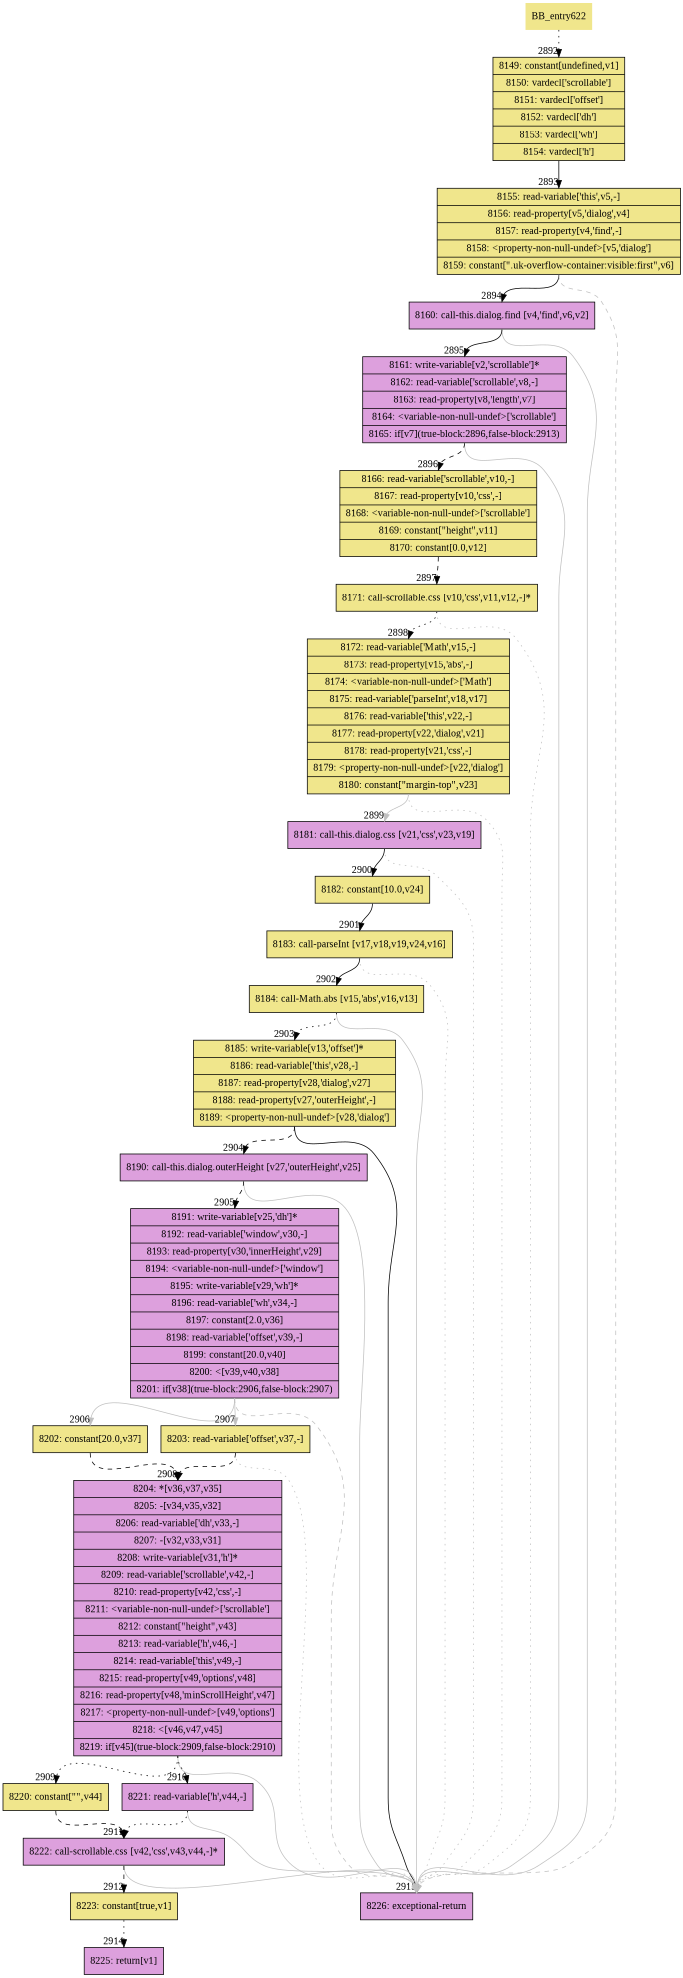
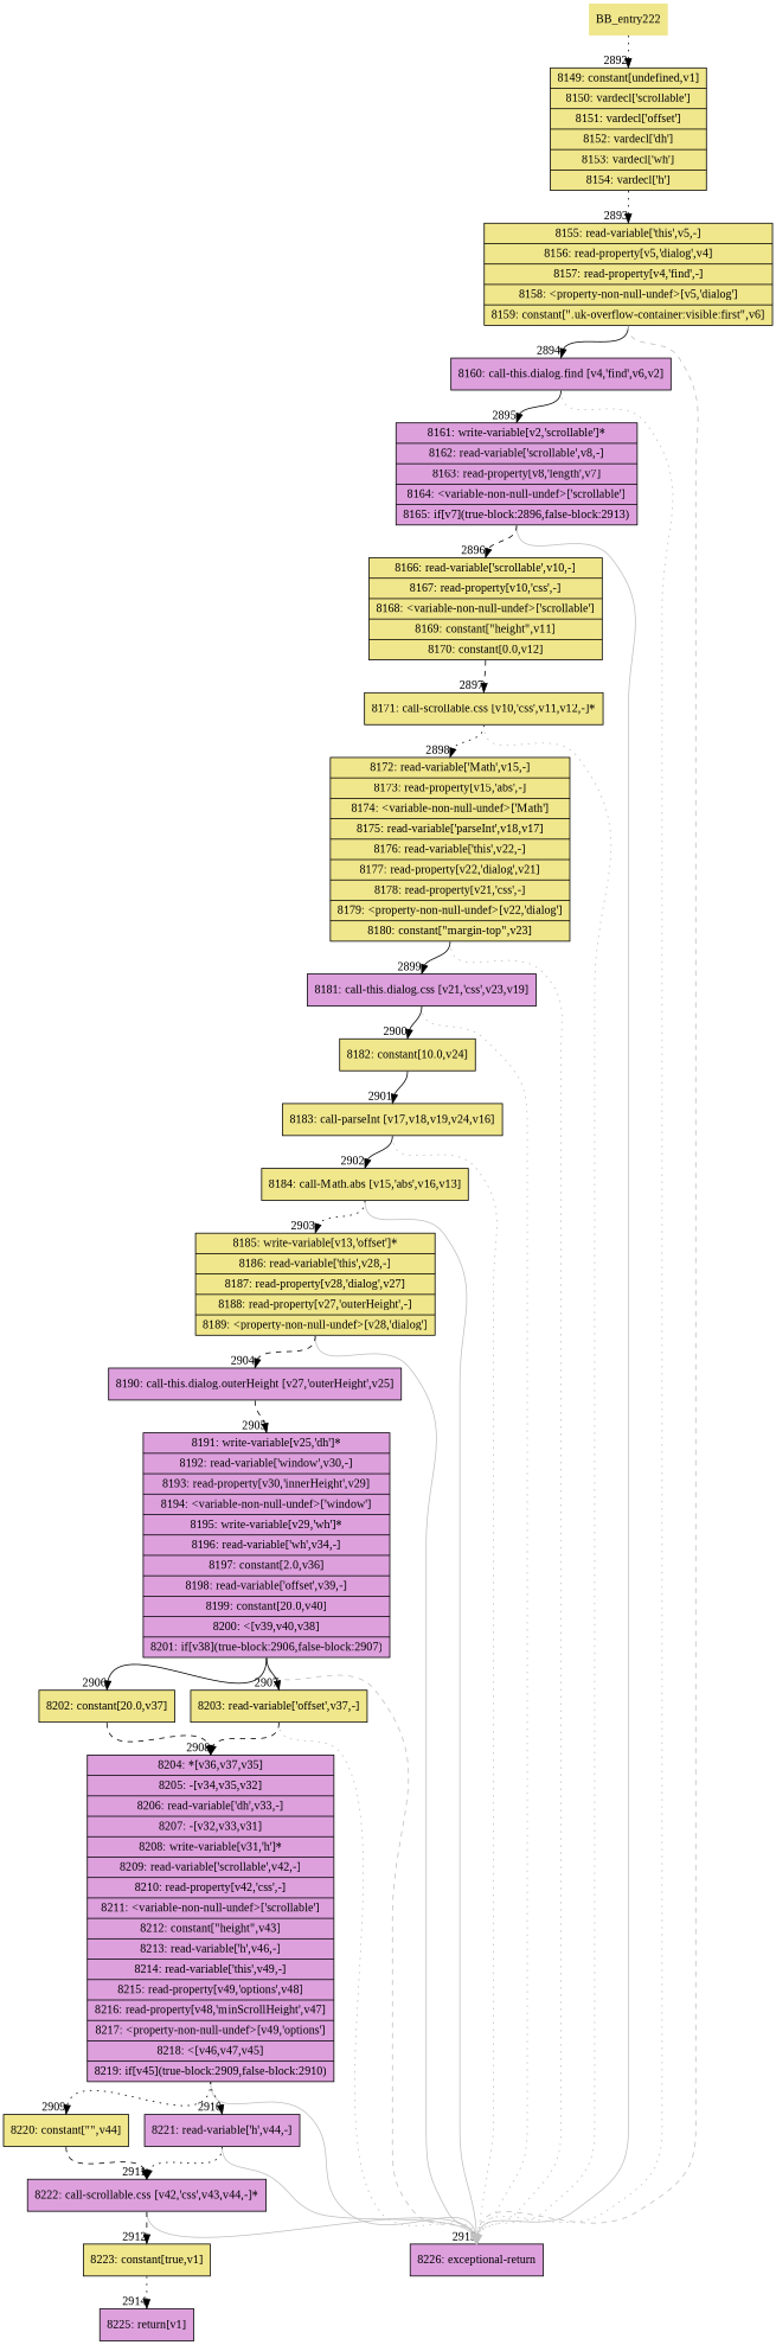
  digraph {
    fontname="Liberation Serif"
    rankdir=TD
    node [fillcolor=khaki fontname="Liberation Serif" shape=record style=filled]
    edge [fontname="Liberation Serif" headport=n style=solid tailport=s]
-   BB_entry222 [shape=none label=BB_entry622]
+   BB_entry222 [shape=none]
    n2 [label="{8149: constant[undefined,v1]|8150: vardecl['scrollable']|8151: vardecl['offset']|8152: vardecl['dh']|8153: vardecl['wh']|8154: vardecl['h']}"]
    n3 [label="{8155: read-variable['this',v5,-]|8156: read-property[v5,'dialog',v4]|8157: read-property[v4,'find',-]|8158: \<property-non-null-undef\>[v5,'dialog']|8159: constant[\".uk-overflow-container:visible:first\",v6]}"]
    n4 [fillcolor=plum label="{8160: call-this.dialog.find [v4,'find',v6,v2]}"]
    n5 [fillcolor=plum label="{8226: exceptional-return}"]
    n6 [fillcolor=plum label="{8161: write-variable[v2,'scrollable']*|8162: read-variable['scrollable',v8,-]|8163: read-property[v8,'length',v7]|8164: \<variable-non-null-undef\>['scrollable']|8165: if[v7](true-block:2896,false-block:2913)}"]
    n7 [label="{8166: read-variable['scrollable',v10,-]|8167: read-property[v10,'css',-]|8168: \<variable-non-null-undef\>['scrollable']|8169: constant[\"height\",v11]|8170: constant[0.0,v12]}"]
    n8 [label="{8171: call-scrollable.css [v10,'css',v11,v12,-]*}"]
    n9 [label="{8172: read-variable['Math',v15,-]|8173: read-property[v15,'abs',-]|8174: \<variable-non-null-undef\>['Math']|8175: read-variable['parseInt',v18,v17]|8176: read-variable['this',v22,-]|8177: read-property[v22,'dialog',v21]|8178: read-property[v21,'css',-]|8179: \<property-non-null-undef\>[v22,'dialog']|8180: constant[\"margin-top\",v23]}"]
    n10 [fillcolor=plum label="{8225: return[v1]}"]
    n11 [fillcolor=plum label="{8181: call-this.dialog.css [v21,'css',v23,v19]}"]
    n12 [label="{8182: constant[10.0,v24]}"]
    n13 [label="{8183: call-parseInt [v17,v18,v19,v24,v16]}"]
    n14 [label="{8184: call-Math.abs [v15,'abs',v16,v13]}"]
    n15 [label="{8185: write-variable[v13,'offset']*|8186: read-variable['this',v28,-]|8187: read-property[v28,'dialog',v27]|8188: read-property[v27,'outerHeight',-]|8189: \<property-non-null-undef\>[v28,'dialog']}"]
    n16 [fillcolor=plum label="{8190: call-this.dialog.outerHeight [v27,'outerHeight',v25]}"]
    n17 [fillcolor=plum label="{8191: write-variable[v25,'dh']*|8192: read-variable['window',v30,-]|8193: read-property[v30,'innerHeight',v29]|8194: \<variable-non-null-undef\>['window']|8195: write-variable[v29,'wh']*|8196: read-variable['wh',v34,-]|8197: constant[2.0,v36]|8198: read-variable['offset',v39,-]|8199: constant[20.0,v40]|8200: \<[v39,v40,v38]|8201: if[v38](true-block:2906,false-block:2907)}"]
    n18 [label="{8202: constant[20.0,v37]}"]
    n19 [label="{8203: read-variable['offset',v37,-]}"]
    n20 [fillcolor=plum label="{8204: *[v36,v37,v35]|8205: -[v34,v35,v32]|8206: read-variable['dh',v33,-]|8207: -[v32,v33,v31]|8208: write-variable[v31,'h']*|8209: read-variable['scrollable',v42,-]|8210: read-property[v42,'css',-]|8211: \<variable-non-null-undef\>['scrollable']|8212: constant[\"height\",v43]|8213: read-variable['h',v46,-]|8214: read-variable['this',v49,-]|8215: read-property[v49,'options',v48]|8216: read-property[v48,'minScrollHeight',v47]|8217: \<property-non-null-undef\>[v49,'options']|8218: \<[v46,v47,v45]|8219: if[v45](true-block:2909,false-block:2910)}"]
    n21 [label="{8220: constant[\"\",v44]}"]
    n22 [fillcolor=plum label="{8221: read-variable['h',v44,-]}"]
    n23 [fillcolor=plum label="{8222: call-scrollable.css [v42,'css',v43,v44,-]*}"]
    n24 [label="{8223: constant[true,v1]}"]
    BB_entry222 -> n2 [headlabel="    2892" style=dotted]
-   n2 -> n3 [headlabel="      2893"]
+   n2 -> n3 [headlabel="      2893" style=dotted]
    n3 -> n4 [headlabel="      2894"]
    n3 -> n5 [color=gray headlabel="      2915" style=dashed]
-   n4 -> n5 [color=gray]
+   n4 -> n5 [color=gray style=dotted]
    n4 -> n6 [headlabel="      2895"]
    n6 -> n5 [color=gray]
    n6 -> n7 [headlabel="      2896" style=dashed]
    n7 -> n8 [headlabel="      2897" style=dashed]
    n8 -> n5 [color=gray style=dotted]
    n8 -> n9 [headlabel="      2898" style=dotted]
    n9 -> n5 [color=gray style=dotted]
-   n9 -> n11 [headlabel="      2899" color=gray]
+   n9 -> n11 [headlabel="      2899"]
    n11 -> n5 [color=gray style=dotted]
    n11 -> n12 [headlabel="      2900"]
    n12 -> n13 [headlabel="      2901"]
    n13 -> n5 [color=gray style=dotted]
    n13 -> n14 [headlabel="      2902"]
    n14 -> n5 [color=gray]
    n14 -> n15 [headlabel="      2903" style=dotted]
-   n15 -> n5 [color=black]
+   n15 -> n5 [color=gray]
    n15 -> n16 [headlabel="      2904" style=dashed]
-   n16 -> n5 [color=gray]
    n16 -> n17 [headlabel="      2905" style=dashed]
    n17 -> n5 [color=gray style=dashed]
-   n17 -> n18 [headlabel="      2906" color=gray]
-   n17 -> n19 [headlabel="      2907" color=gray]
+   n17 -> n18 [headlabel="      2906"]
+   n17 -> n19 [headlabel="      2907"]
    n18 -> n20 [headlabel="      2908" style=dashed]
    n19 -> n5 [color=gray style=dotted]
    n19 -> n20 [style=dashed]
    n20 -> n5 [color=gray]
    n20 -> n21 [headlabel="      2909" style=dotted]
    n20 -> n22 [headlabel="      2910" style=dotted]
    n21 -> n23 [headlabel="      2911" style=dashed]
    n22 -> n5 [color=gray]
    n22 -> n23 [style=dotted]
    n23 -> n5 [color=gray]
    n23 -> n24 [headlabel="      2912" style=dashed]
    n24 -> n10 [headlabel="      2914" style=dotted]
  }
